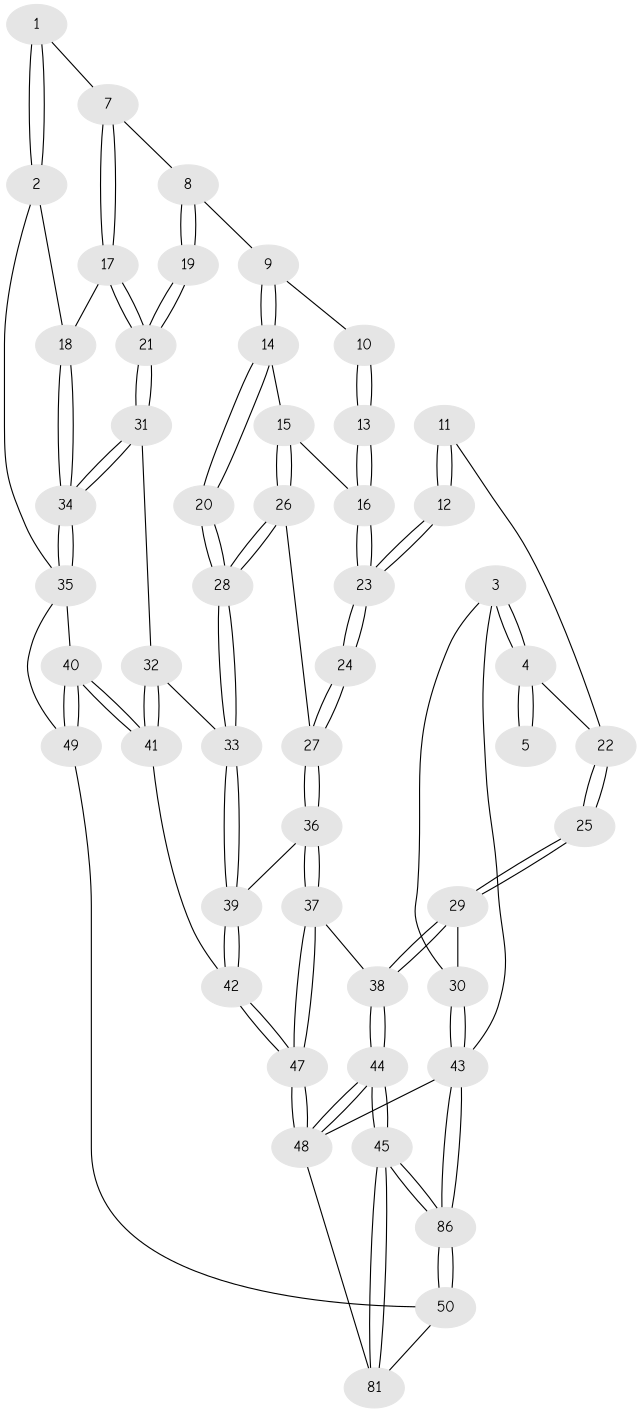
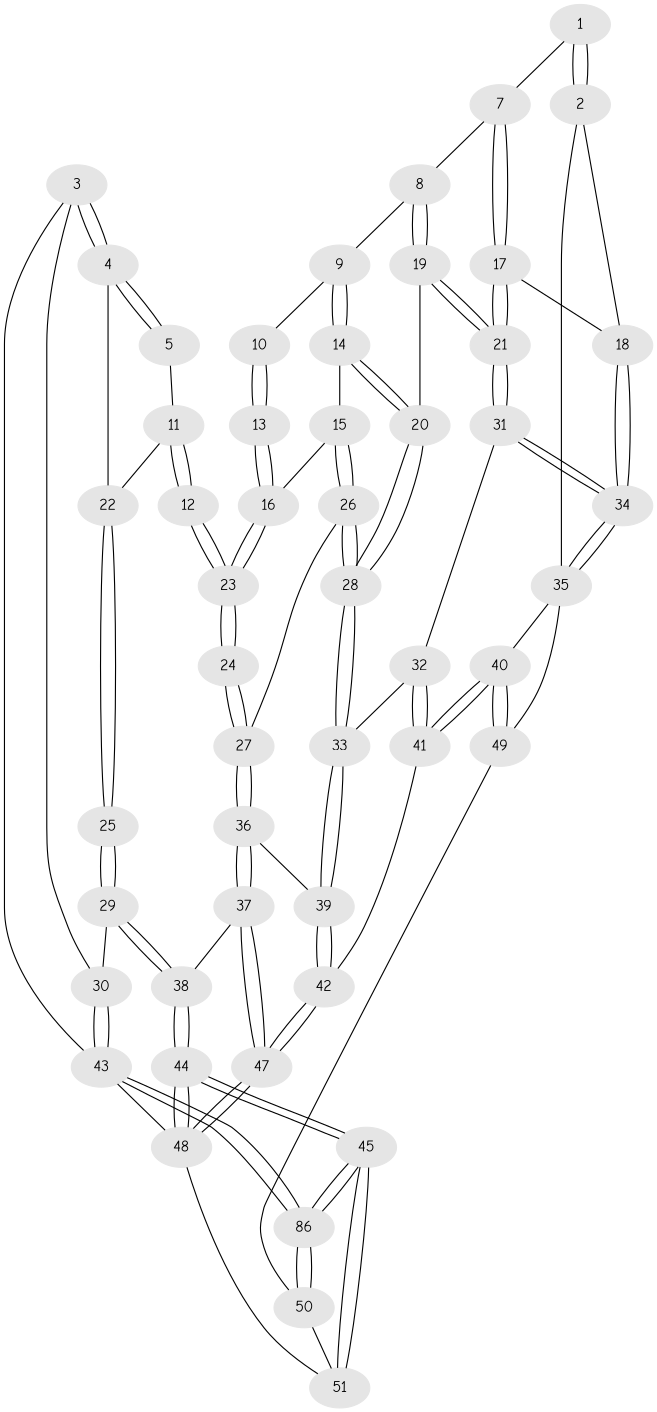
  graph {
    fontname="Comic Neue"
    node [color=gray90 fontname="Comic Neue" style=filled]
    edge [fontname="Comic Neue"]
    1
    2
    7
    18
    35
    8
    17
    3
    4
    30
    43
    34
    40
    49
    5
    22
    n17 [label=86]
    48
    11
    25
    12
    10
    13
    9
    19
    21
    14
    20
    15
    16
    23
    24
    26
    28
    27
    31
    33
    32
    29
    36
    38
    39
    37
    44
    41
    42
    50
    47
    45
-   51 [label=81]
+   51
    1 -- 2
    1 -- 2
    1 -- 7
    2 -- 18
    2 -- 35
    7 -- 8
    7 -- 17
    7 -- 17
    18 -- 34
    18 -- 34
    35 -- 40
    35 -- 49
    8 -- 9
    8 -- 19
    8 -- 19
    17 -- 18
    17 -- 21
    17 -- 21
    3 -- 4
    3 -- 4
    3 -- 30
    3 -- 43
    4 -- 5
    4 -- 5
    4 -- 22
    30 -- 43
    30 -- 43
    43 -- n17
    43 -- n17
    43 -- 48
    34 -- 35
    34 -- 35
    40 -- 49
    40 -- 49
    40 -- 41
    40 -- 41
    49 -- 50
+   5 -- 11
    22 -- 25
    22 -- 25
    n17 -- 50
    n17 -- 50
    48 -- 51
    11 -- 22
    11 -- 12
    11 -- 12
    25 -- 29
    25 -- 29
    12 -- 23
    12 -- 23
    10 -- 13
    10 -- 13
    13 -- 16
    13 -- 16
    9 -- 10
    9 -- 14
    9 -- 14
    19 -- 21
    19 -- 21
+   19 -- 20
    21 -- 31
    21 -- 31
    14 -- 20
    14 -- 20
    14 -- 15
    20 -- 28
    20 -- 28
    15 -- 16
    15 -- 26
    15 -- 26
    16 -- 23
    16 -- 23
    23 -- 24
    23 -- 24
    24 -- 27
    24 -- 27
    26 -- 28
    26 -- 28
    26 -- 27
    28 -- 33
    28 -- 33
    27 -- 36
    27 -- 36
    31 -- 34
    31 -- 34
    31 -- 32
    33 -- 39
    33 -- 39
    32 -- 33
    32 -- 41
    32 -- 41
    29 -- 30
    29 -- 38
    29 -- 38
    36 -- 39
    36 -- 37
    36 -- 37
    38 -- 44
    38 -- 44
    39 -- 42
    39 -- 42
    37 -- 38
    37 -- 47
    37 -- 47
    44 -- 48
    44 -- 48
    44 -- 45
    44 -- 45
    41 -- 42
    42 -- 47
    42 -- 47
    50 -- 51
    47 -- 48
    47 -- 48
    45 -- n17
    45 -- n17
    45 -- 51
    45 -- 51
  }
